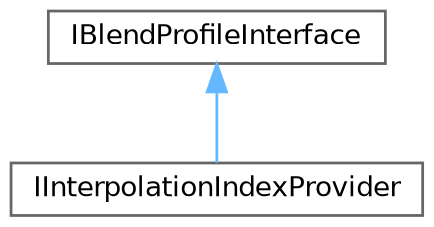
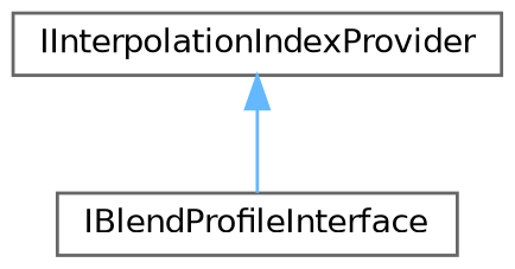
  digraph {
    rankdir=TB
    node [color=grey40 fillcolor=white fontname=Helvetica fontsize=10 shape=box style=filled]
    n1 [height=0.2 label=IInterpolationIndexProvider width=0.4]
    n2 [height=0.2 label=IBlendProfileInterface width=0.4]
-   n2 -> n1 [color=steelblue1 dir=back fontname=Helvetica fontsize=10 labelfontname=Helvetica labelfontsize=10 style=solid]
+   n1 -> n2 [color=steelblue1 dir=back fontname=Helvetica fontsize=10 labelfontname=Helvetica labelfontsize=10 style=solid]
  }
